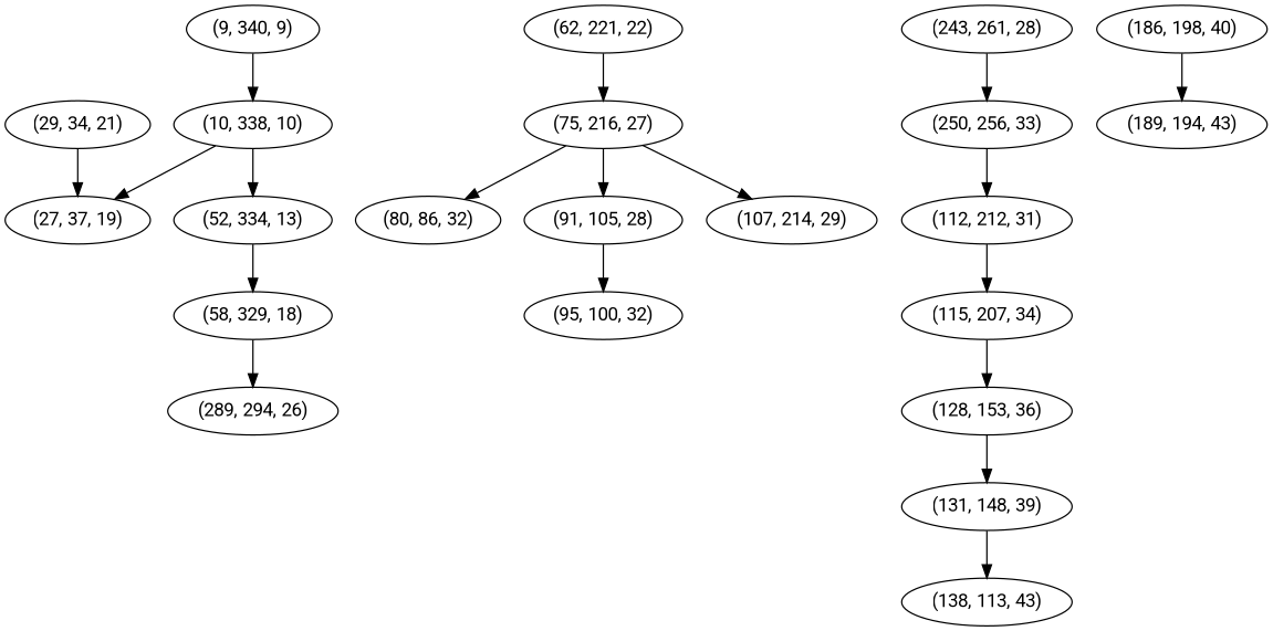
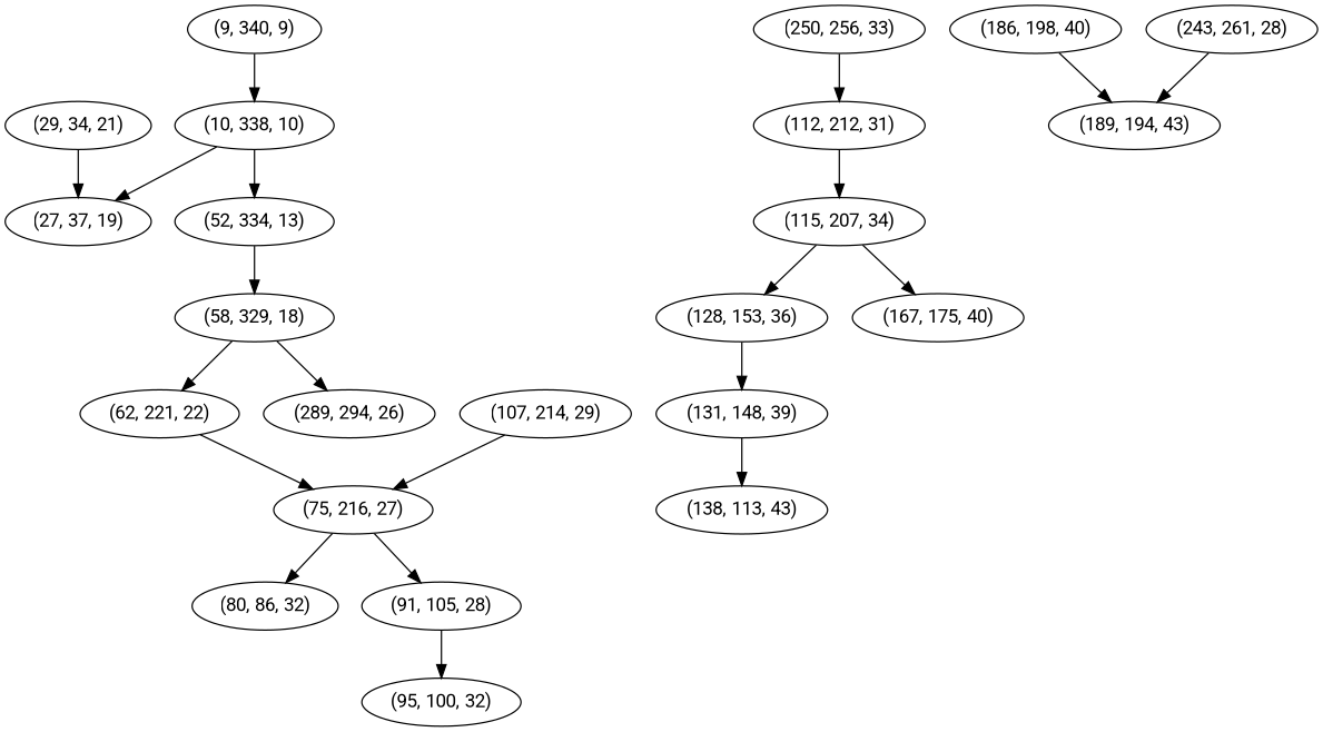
  digraph {
    fontname=Roboto
    node [fontname=Roboto]
    edge [fontname=Roboto]
    "(9, 340, 9)"
    "(10, 338, 10)"
    "(27, 37, 19)"
    "(52, 334, 13)"
    "(58, 329, 18)"
    "(29, 34, 21)"
    "(62, 221, 22)"
    "(289, 294, 26)"
    "(75, 216, 27)"
    "(80, 86, 32)"
    "(91, 105, 28)"
    "(107, 214, 29)"
    "(95, 100, 32)"
    "(112, 212, 31)"
    "(115, 207, 34)"
    "(128, 153, 36)"
+   "(167, 175, 40)"
    "(131, 148, 39)"
    n19 [label="(138, 113, 43)"]
    "(186, 198, 40)"
    "(189, 194, 43)"
    "(243, 261, 28)"
    "(250, 256, 33)"
    "(9, 340, 9)" -> "(10, 338, 10)"
    "(10, 338, 10)" -> "(27, 37, 19)"
    "(10, 338, 10)" -> "(52, 334, 13)"
    "(52, 334, 13)" -> "(58, 329, 18)"
+   "(58, 329, 18)" -> "(62, 221, 22)"
    "(58, 329, 18)" -> "(289, 294, 26)"
    "(29, 34, 21)" -> "(27, 37, 19)"
    "(62, 221, 22)" -> "(75, 216, 27)"
    "(75, 216, 27)" -> "(80, 86, 32)"
    "(75, 216, 27)" -> "(91, 105, 28)"
-   "(75, 216, 27)" -> "(107, 214, 29)"
+   "(107, 214, 29)" -> "(75, 216, 27)"
    "(91, 105, 28)" -> "(95, 100, 32)"
    "(112, 212, 31)" -> "(115, 207, 34)"
    "(115, 207, 34)" -> "(128, 153, 36)"
+   "(115, 207, 34)" -> "(167, 175, 40)"
    "(128, 153, 36)" -> "(131, 148, 39)"
    "(131, 148, 39)" -> n19
    "(186, 198, 40)" -> "(189, 194, 43)"
-   "(243, 261, 28)" -> "(250, 256, 33)"
+   "(243, 261, 28)" -> "(189, 194, 43)"
    "(250, 256, 33)" -> "(112, 212, 31)"
  }
